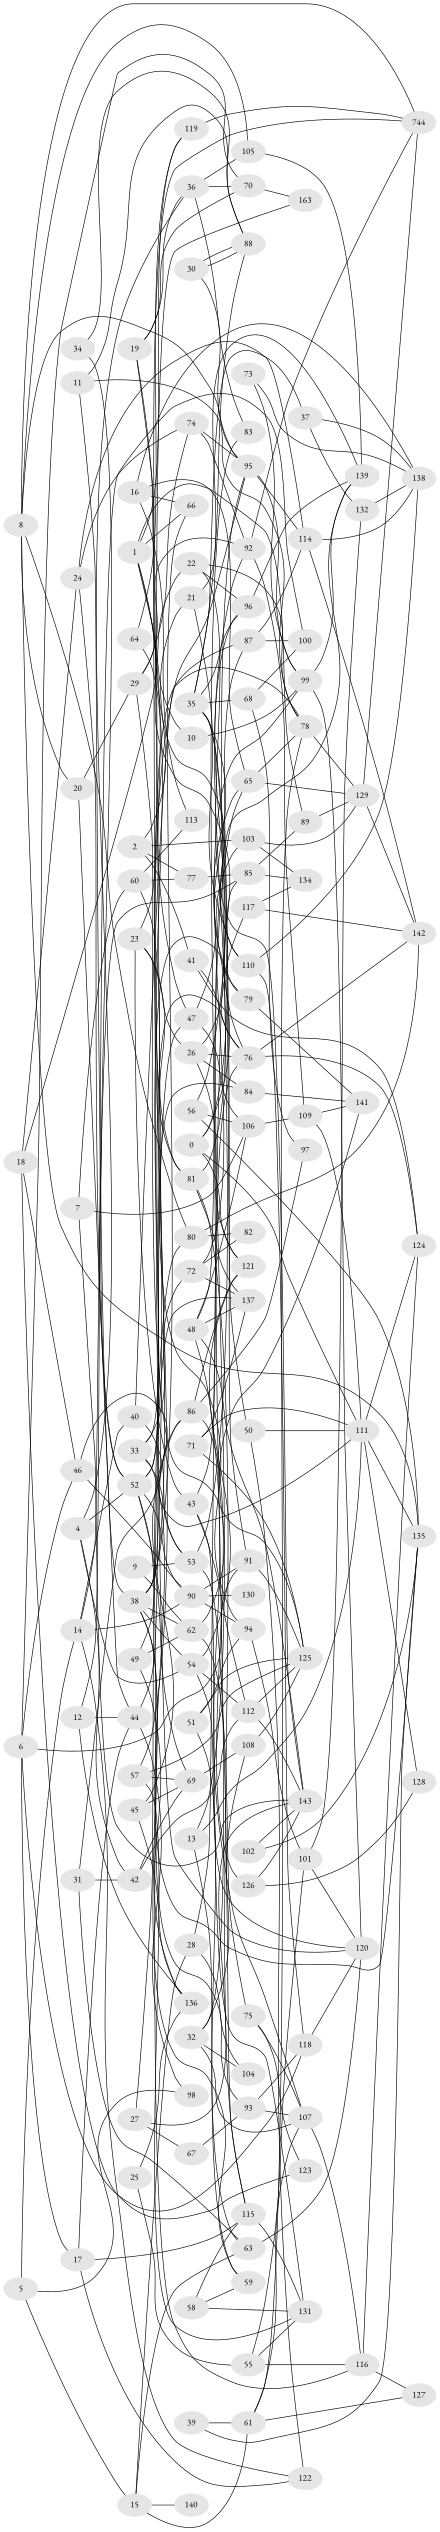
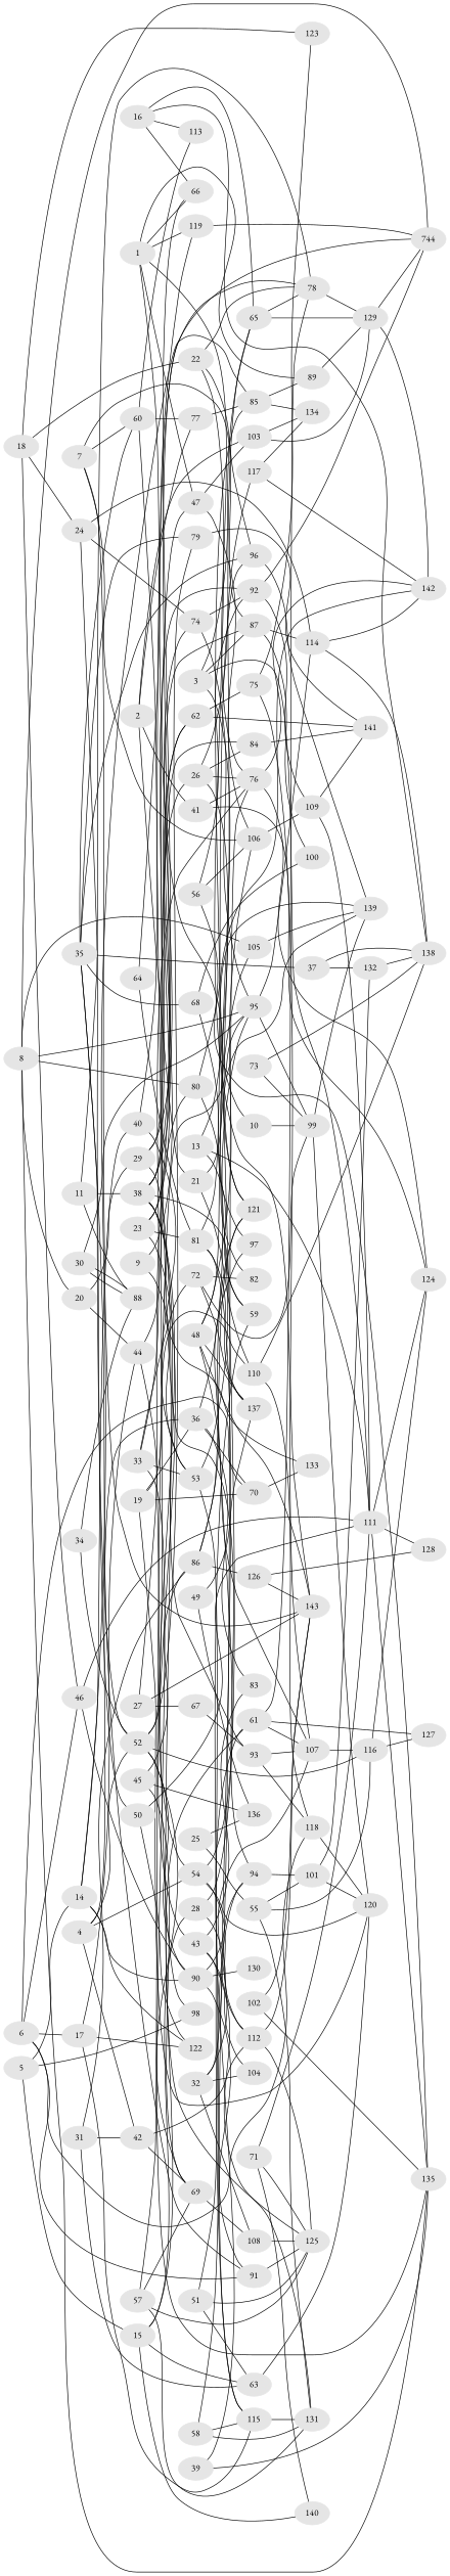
  graph {
    fontname="EB Garamond"
    rankdir=LR
    node [color=gray90 fontname="EB Garamond" style=filled]
    edge [fontname="EB Garamond"]
    1
    10
    47
    66
    76
    89
    119
    99
    103
    106
    124
    142
    129
    n14 [label=744]
    2
    21
    41
    77
    110
    139
    85
    134
-   3 [label=0]
+   3
    65
    87
    111
    121
    78
    100
    114
    135
    128
    4
    36
    42
    52
    54
    70
    105
    83
    69
    112
    90
    84
    79
    116
    120
    5
    14
    15
    98
    40
    122
    28
    61
    63
    140
    6
    17
    46
    91
    118
    44
    115
-   133 [label=163]
+   133
    125
    7
    60
    143
    113
    94
    109
    8
    20
    80
    95
    29
    82
    9
    53
    62
    75
    141
    11
    38
    88
    59
    93
-   12
    136
    13
    130
    104
    107
    127
    16
    138
    131
    18
    22
    24
    123
    96
    74
    19
    92
    23
    26
    43
    81
    117
    137
    25
    55
    101
    27
    67
    30
    31
    86
    97
    126
    32
    108
    33
    72
    34
    35
    37
    50
    68
    132
    39
    45
    48
    49
    51
    56
    57
    58
    64
    71
    73
    102
    1 -- 10
    1 -- 47
    1 -- 66
    1 -- 76
    1 -- 89
    1 -- 119
    10 -- 99
    47 -- 103
    47 -- 106
    76 -- 124
    76 -- 142
    89 -- 129
    119 -- n14
    99 -- 139
    99 -- 120
    103 -- 129
    103 -- 134
    106 -- 109
    129 -- 142
    129 -- n14
    2 -- 103
    2 -- 21
    2 -- 41
    2 -- 77
    21 -- 110
    21 -- 139
    41 -- 76
    41 -- 124
    77 -- 85
    110 -- 118
    110 -- 138
    85 -- 89
    85 -- 134
    3 -- 65
    3 -- 87
    3 -- 111
    3 -- 121
    65 -- 129
    65 -- 78
    87 -- 100
    87 -- 114
    111 -- 124
    111 -- 135
    111 -- 128
    78 -- 129
    114 -- 142
    114 -- 138
    4 -- 36
    4 -- 42
    4 -- 52
    4 -- 54
    36 -- 70
    36 -- 105
    36 -- 83
    42 -- 69
    42 -- 112
    52 -- 69
    52 -- 90
    52 -- 84
    52 -- 79
    52 -- 116
    54 -- 121
    54 -- 112
    54 -- 120
    70 -- 133
    105 -- 139
    69 -- 108
    112 -- 125
    112 -- 143
    90 -- 91
    90 -- 94
    90 -- 130
    84 -- 141
    79 -- 141
    116 -- 124
    116 -- 127
    5 -- 14
    5 -- 15
    5 -- 98
    14 -- 85
    14 -- 90
    14 -- 40
    14 -- 122
    15 -- 28
    15 -- 61
    15 -- 63
    15 -- 140
    40 -- 78
    40 -- 53
    28 -- 85
    28 -- 104
    61 -- 78
    61 -- 107
    61 -- 127
    63 -- 120
    6 -- 70
    6 -- 17
    6 -- 46
    6 -- 91
    6 -- 118
    17 -- 122
    17 -- 44
    17 -- 115
    46 -- 111
    46 -- 90
    91 -- 125
    118 -- 120
    44 -- 47
    44 -- 98
    115 -- 131
    7 -- 106
+   7 -- 87
    7 -- 60
    7 -- 143
    60 -- 77
    60 -- 113
    60 -- 94
    94 -- 101
    109 -- 111
    109 -- 141
    8 -- n14
    8 -- 135
    8 -- 105
    8 -- 20
    8 -- 80
    8 -- 95
    20 -- 44
    20 -- 29
    80 -- 142
    80 -- 82
    95 -- 99
    95 -- 114
    29 -- 125
    29 -- 74
    29 -- 92
    9 -- 53
    9 -- 62
    53 -- 115
    53 -- 95
    62 -- 75
    62 -- 141
    75 -- 107
    75 -- 123
    11 -- 78
    11 -- 38
    11 -- 88
    38 -- 66
    38 -- 87
    38 -- 54
    38 -- 133
    38 -- 62
    38 -- 59
    38 -- 93
    93 -- 118
    93 -- 107
-   12 -- 100
-   12 -- 44
-   12 -- 136
    13 -- 65
    13 -- 111
    13 -- 59
    107 -- 116
    16 -- 66
    16 -- 65
    16 -- 113
    16 -- 138
    18 -- 46
    18 -- 22
    18 -- 24
    18 -- 123
    22 -- 78
    22 -- 143
    22 -- 96
    24 -- 114
    24 -- 52
    24 -- 74
    96 -- 139
    74 -- 95
    74 -- 92
    19 -- 110
    19 -- 36
    19 -- 70
    19 -- 120
    92 -- n14
    92 -- 109
    23 -- n14
    23 -- 26
    23 -- 43
    23 -- 81
    26 -- 76
    26 -- 121
    26 -- 84
    26 -- 117
    43 -- 83
    43 -- 112
    43 -- 131
    81 -- 115
    81 -- 96
    81 -- 137
    117 -- 142
    117 -- 134
    25 -- 136
    25 -- 55
    55 -- 116
    55 -- 131
    55 -- 101
    101 -- 120
    101 -- 132
    27 -- 143
    27 -- 80
    27 -- 67
    67 -- 93
    30 -- 95
    30 -- 88
    30 -- 88
    31 -- 42
    31 -- 63
    31 -- 86
    86 -- 121
    86 -- 97
    86 -- 126
    126 -- 128
    126 -- 143
    32 -- 76
    32 -- 104
    32 -- 107
    32 -- 108
    108 -- 125
    33 -- 76
    33 -- 135
    33 -- 53
    33 -- 72
    72 -- 99
    72 -- 82
    72 -- 137
    34 -- 52
    34 -- 88
    35 -- 79
    35 -- 91
-   35 -- 88
+   35 -- 60
    35 -- 96
    35 -- 37
    35 -- 50
    35 -- 68
    37 -- 138
    37 -- 132
    50 -- 111
    50 -- 122
    68 -- 100
    68 -- 97
    132 -- 138
    39 -- 135
    39 -- 61
    45 -- 69
    45 -- 136
    45 -- 86
    48 -- 106
    48 -- 139
    48 -- 143
    48 -- 107
    48 -- 137
-   49 -- 62
    49 -- 136
    49 -- 137
    51 -- 63
    51 -- 125
    51 -- 94
    56 -- 106
    56 -- 135
    56 -- 92
    57 -- 69
    57 -- 125
    57 -- 95
    57 -- 131
    58 -- 115
    58 -- 59
    58 -- 131
    64 -- 119
    64 -- 81
    71 -- 111
-   71 -- 137
+   71 -- 140
    71 -- 125
    73 -- 99
    73 -- 138
    102 -- 135
    102 -- 143
  }
